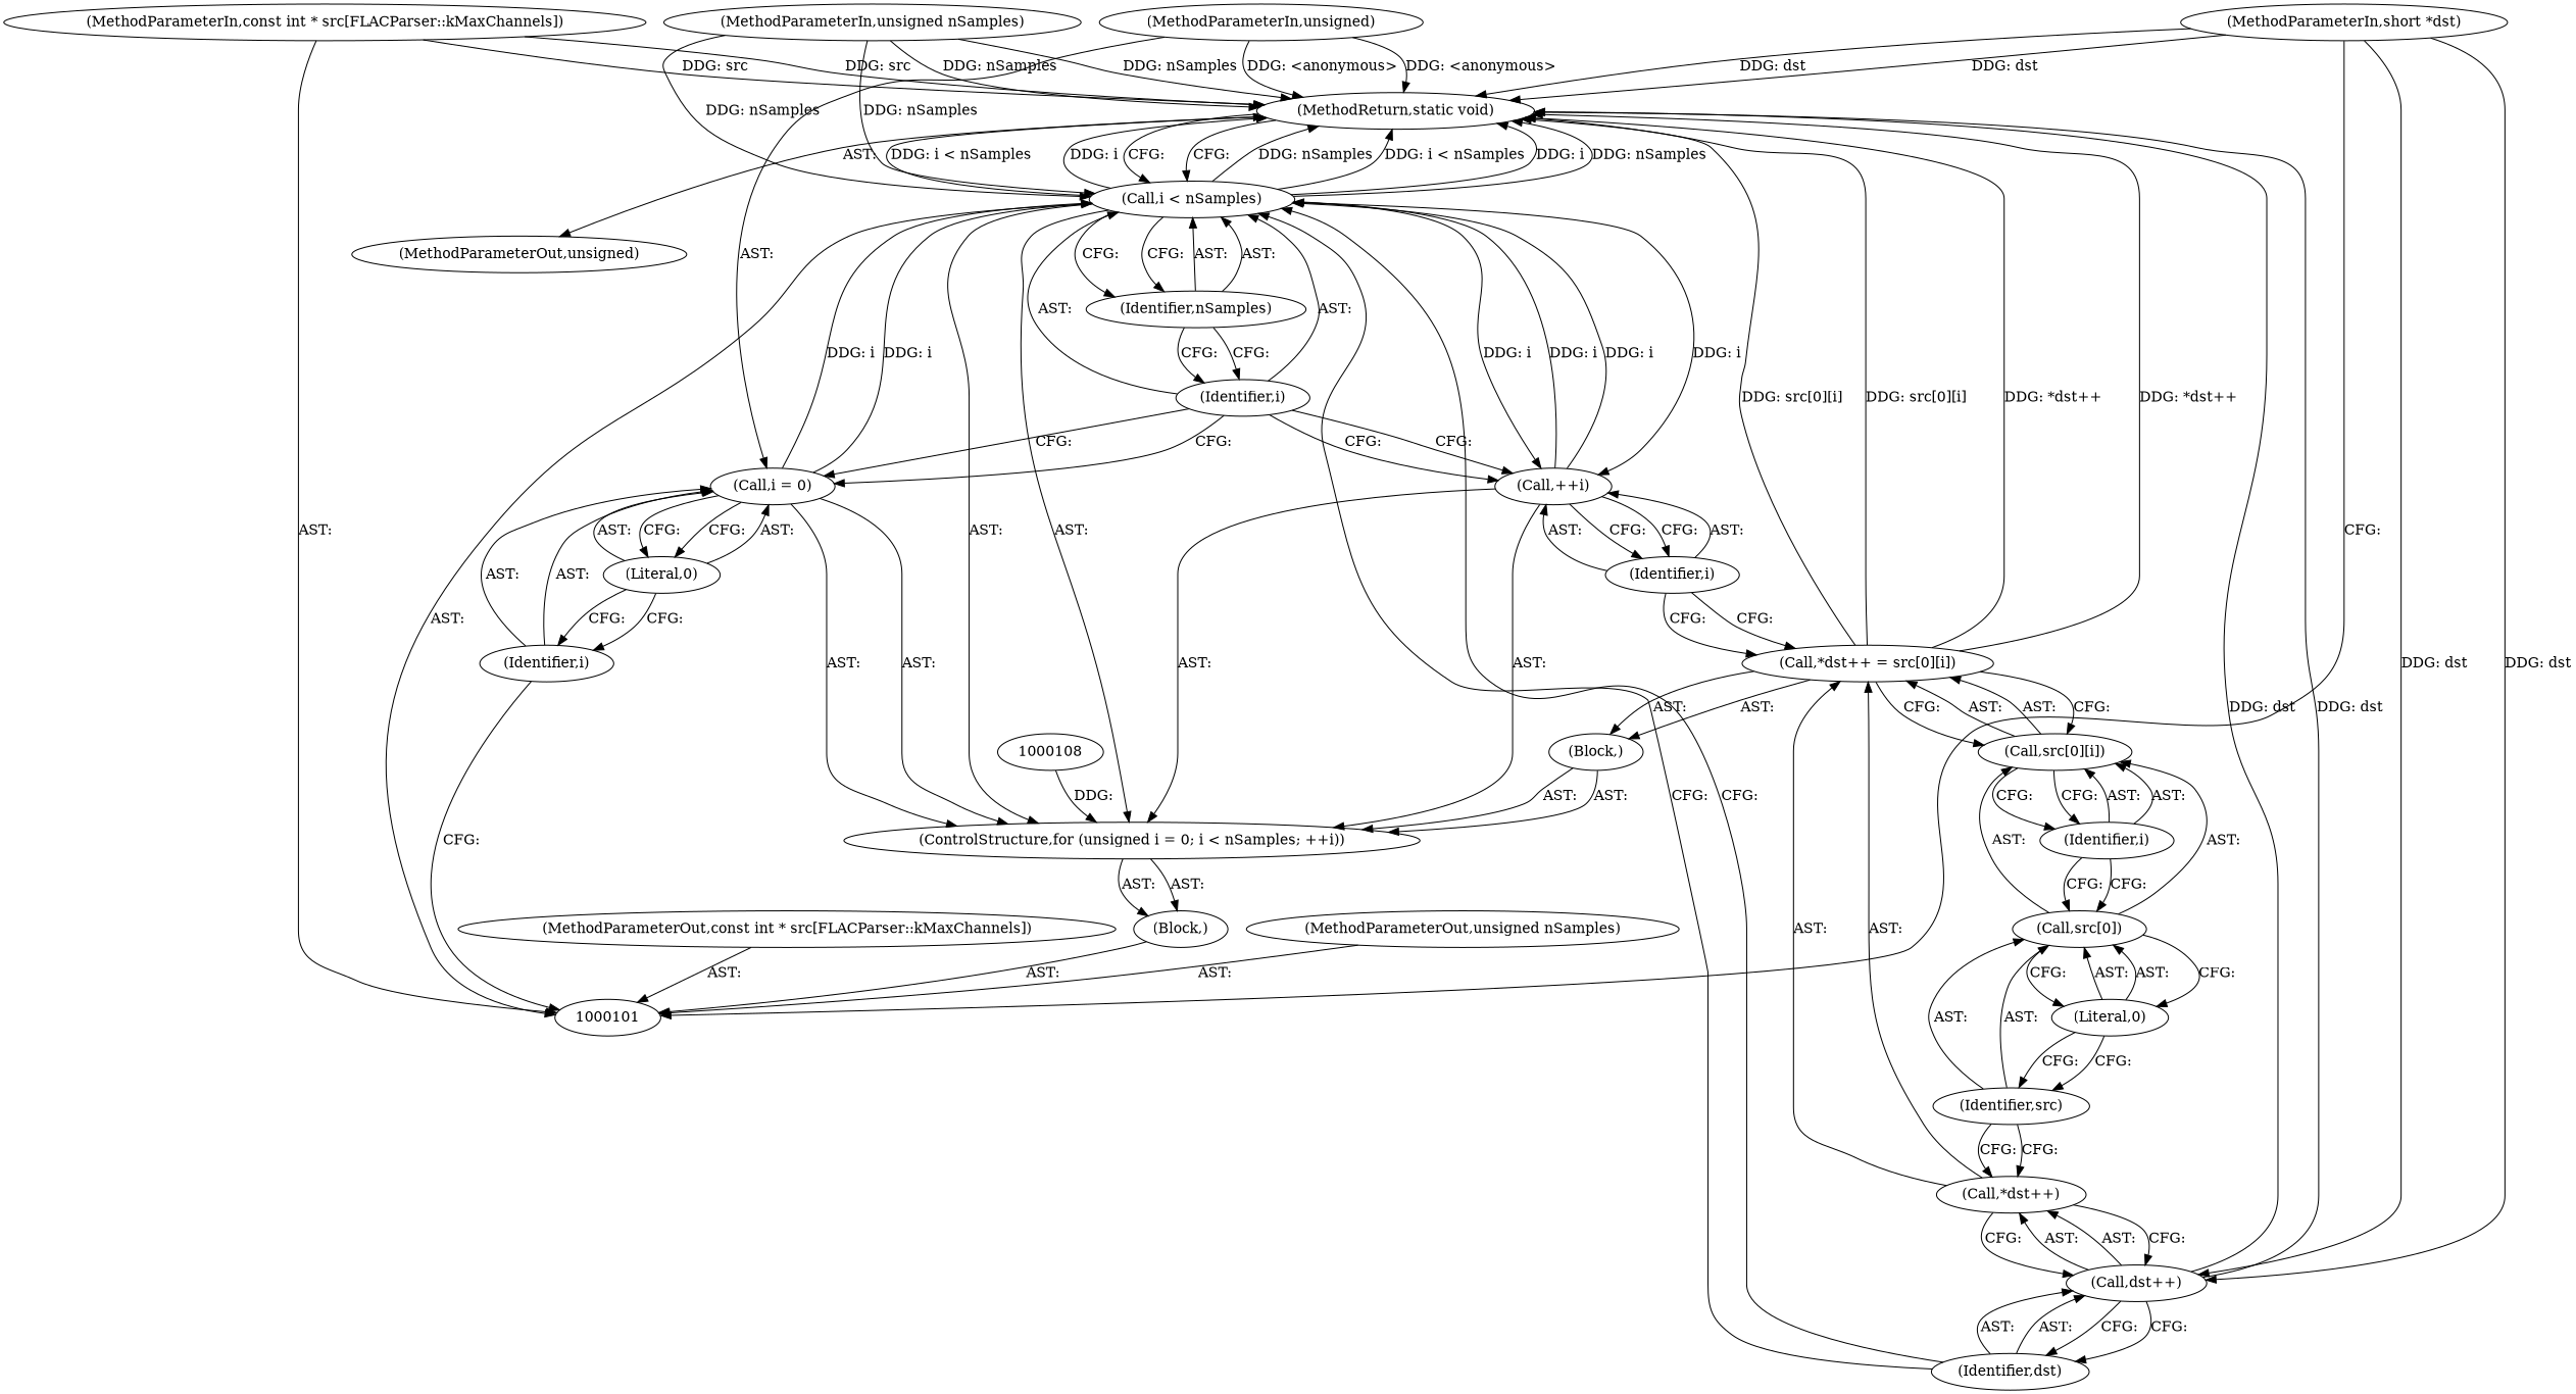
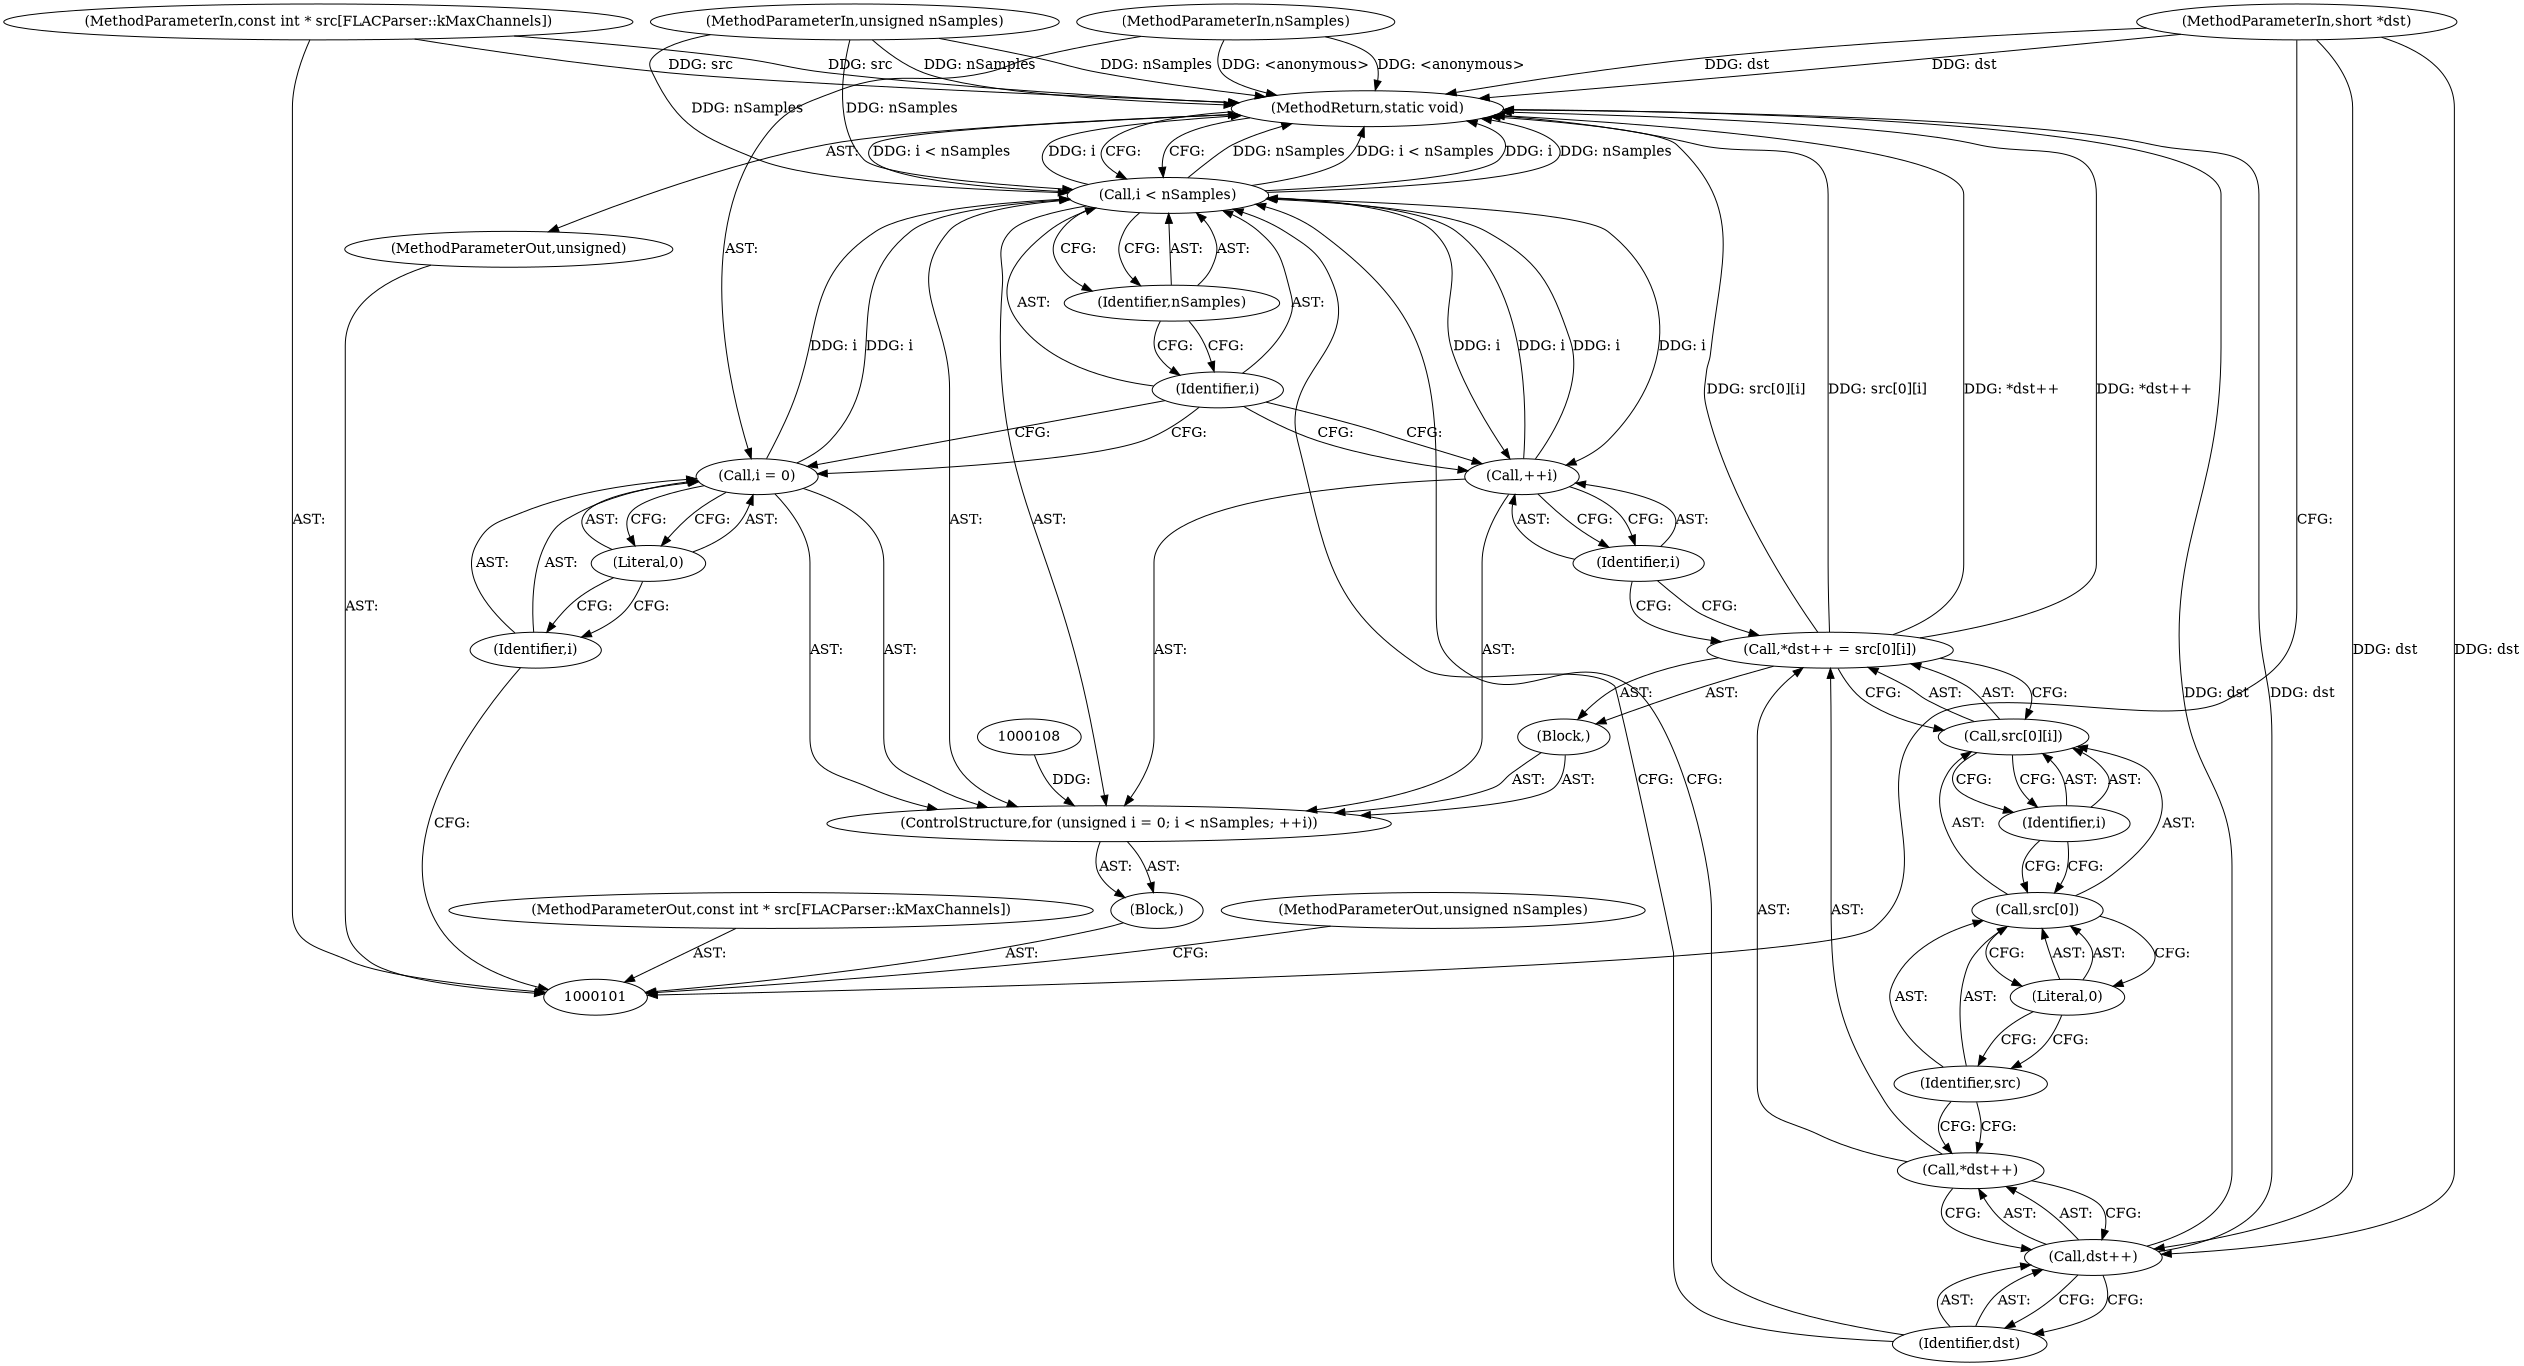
  digraph {
    n1 [label="(MethodReturn,static void)"]
    n2 [label="(Call,i < nSamples)"]
    n3 [label="(MethodParameterOut,unsigned)"]
    n4 [label="(ControlStructure,for (unsigned i = 0; i < nSamples; ++i))"]
    n5 [label="(Identifier,nSamples)"]
    n6 [label="(Call,++i)"]
    n7 [label="(MethodParameterIn,short *dst)"]
    1000101
    n9 [label="(Call,dst++)"]
    n10 [label="(Call,*dst++)"]
    n11 [label="(Identifier,dst)"]
    n12 [label="(MethodParameterIn,const int * src[FLACParser::kMaxChannels])"]
    n13 [label="(MethodParameterOut,const int * src[FLACParser::kMaxChannels])"]
    n14 [label="(MethodParameterIn,unsigned nSamples)"]
    n15 [label="(MethodParameterOut,unsigned nSamples)"]
    n16 [label="(Block,)"]
-   n17 [label="(MethodParameterIn,unsigned)"]
+   n17 [label="(MethodParameterIn,nSamples)"]
    n18 [label="(Call,i = 0)"]
    n19 [label="(Literal,0)"]
    n20 [label="(Identifier,i)"]
    n21 [label="(Identifier,i)"]
    n22 [label="(Identifier,i)"]
    n23 [label="(Call,*dst++ = src[0][i])"]
    n24 [label="(Block,)"]
    n25 [label="(Call,src[0][i])"]
    n26 [label="(Identifier,i)"]
    n27 [label="(Call,src[0])"]
    n28 [label="(Literal,0)"]
    n29 [label="(Identifier,src)"]
    1000108
    n1 -> n2 [label="CFG: "]
    n1 -> n2 [label="CFG: "]
    n1 -> n3 [label="AST: "]
    n2 -> n1 [label="DDG: nSamples"]
    n2 -> n1 [label="DDG: i < nSamples"]
    n2 -> n1 [label="DDG: i"]
    n2 -> n1 [label="DDG: nSamples"]
    n2 -> n1 [label="DDG: i < nSamples"]
    n2 -> n1 [label="DDG: i"]
    n2 -> n4 [label="AST: "]
    n2 -> n4 [label="AST: "]
    n2 -> n5 [label="CFG: "]
    n2 -> n5 [label="CFG: "]
    n2 -> n6 [label="DDG: i"]
    n2 -> n6 [label="DDG: i"]
-   n2 -> 1000101 [label="AST: "]
+   n3 -> 1000101 [label="AST: "]
    n4 -> n16 [label="AST: "]
    n4 -> n16 [label="AST: "]
    n5 -> n2 [label="AST: "]
    n5 -> n2 [label="AST: "]
    n5 -> n21 [label="CFG: "]
    n5 -> n21 [label="CFG: "]
    n6 -> n2 [label="DDG: i"]
    n6 -> n2 [label="DDG: i"]
    n6 -> n4 [label="AST: "]
    n6 -> n4 [label="AST: "]
    n6 -> n22 [label="CFG: "]
    n6 -> n22 [label="CFG: "]
    n7 -> n1 [label="DDG: dst"]
    n7 -> n1 [label="DDG: dst"]
    n7 -> 1000101 [label="CFG: "]
    n7 -> n9 [label="DDG: dst"]
    n7 -> n9 [label="DDG: dst"]
    n9 -> n1 [label="DDG: dst"]
    n9 -> n1 [label="DDG: dst"]
    n9 -> n10 [label="AST: "]
    n9 -> n10 [label="AST: "]
    n9 -> n11 [label="CFG: "]
    n9 -> n11 [label="CFG: "]
    n10 -> n9 [label="CFG: "]
    n10 -> n9 [label="CFG: "]
    n10 -> n23 [label="AST: "]
    n10 -> n23 [label="AST: "]
    n11 -> n2 [label="CFG: "]
    n11 -> n2 [label="CFG: "]
    n11 -> n9 [label="AST: "]
    n11 -> n9 [label="AST: "]
    n12 -> n1 [label="DDG: src"]
    n12 -> n1 [label="DDG: src"]
    n12 -> 1000101 [label="AST: "]
    n13 -> 1000101 [label="AST: "]
    n14 -> n1 [label="DDG: nSamples"]
    n14 -> n1 [label="DDG: nSamples"]
    n14 -> n2 [label="DDG: nSamples"]
    n14 -> n2 [label="DDG: nSamples"]
-   n15 -> 1000101 [label="AST: "]
+   n15 -> 1000101 [label="CFG: "]
    n16 -> 1000101 [label="AST: "]
    n17 -> n1 [label="DDG: <anonymous>"]
    n17 -> n1 [label="DDG: <anonymous>"]
    n17 -> n18 [label="AST: "]
    n18 -> n2 [label="DDG: i"]
    n18 -> n2 [label="DDG: i"]
    n18 -> n4 [label="AST: "]
    n18 -> n4 [label="AST: "]
    n18 -> n19 [label="CFG: "]
    n18 -> n19 [label="CFG: "]
    n19 -> n18 [label="AST: "]
    n19 -> n18 [label="AST: "]
    n19 -> n20 [label="CFG: "]
    n19 -> n20 [label="CFG: "]
    n20 -> 1000101 [label="CFG: "]
    n20 -> n18 [label="AST: "]
    n20 -> n18 [label="AST: "]
    n21 -> n2 [label="AST: "]
    n21 -> n2 [label="AST: "]
    n21 -> n6 [label="CFG: "]
    n21 -> n6 [label="CFG: "]
    n21 -> n18 [label="CFG: "]
    n21 -> n18 [label="CFG: "]
    n22 -> n6 [label="AST: "]
    n22 -> n6 [label="AST: "]
    n22 -> n23 [label="CFG: "]
    n22 -> n23 [label="CFG: "]
    n23 -> n1 [label="DDG: src[0][i]"]
    n23 -> n1 [label="DDG: *dst++"]
    n23 -> n1 [label="DDG: src[0][i]"]
    n23 -> n1 [label="DDG: *dst++"]
    n23 -> n24 [label="AST: "]
    n23 -> n24 [label="AST: "]
    n23 -> n25 [label="CFG: "]
    n23 -> n25 [label="CFG: "]
    n24 -> n4 [label="AST: "]
    n24 -> n4 [label="AST: "]
    n25 -> n23 [label="AST: "]
    n25 -> n23 [label="AST: "]
    n25 -> n26 [label="CFG: "]
    n25 -> n26 [label="CFG: "]
    n26 -> n25 [label="AST: "]
    n26 -> n25 [label="AST: "]
    n26 -> n27 [label="CFG: "]
    n26 -> n27 [label="CFG: "]
    n27 -> n25 [label="AST: "]
    n27 -> n25 [label="AST: "]
    n27 -> n28 [label="CFG: "]
    n27 -> n28 [label="CFG: "]
    n28 -> n27 [label="AST: "]
    n28 -> n27 [label="AST: "]
    n28 -> n29 [label="CFG: "]
    n28 -> n29 [label="CFG: "]
    n29 -> n10 [label="CFG: "]
    n29 -> n10 [label="CFG: "]
    n29 -> n27 [label="AST: "]
    n29 -> n27 [label="AST: "]
    1000108 -> n4 [label="DDG: "]
  }
